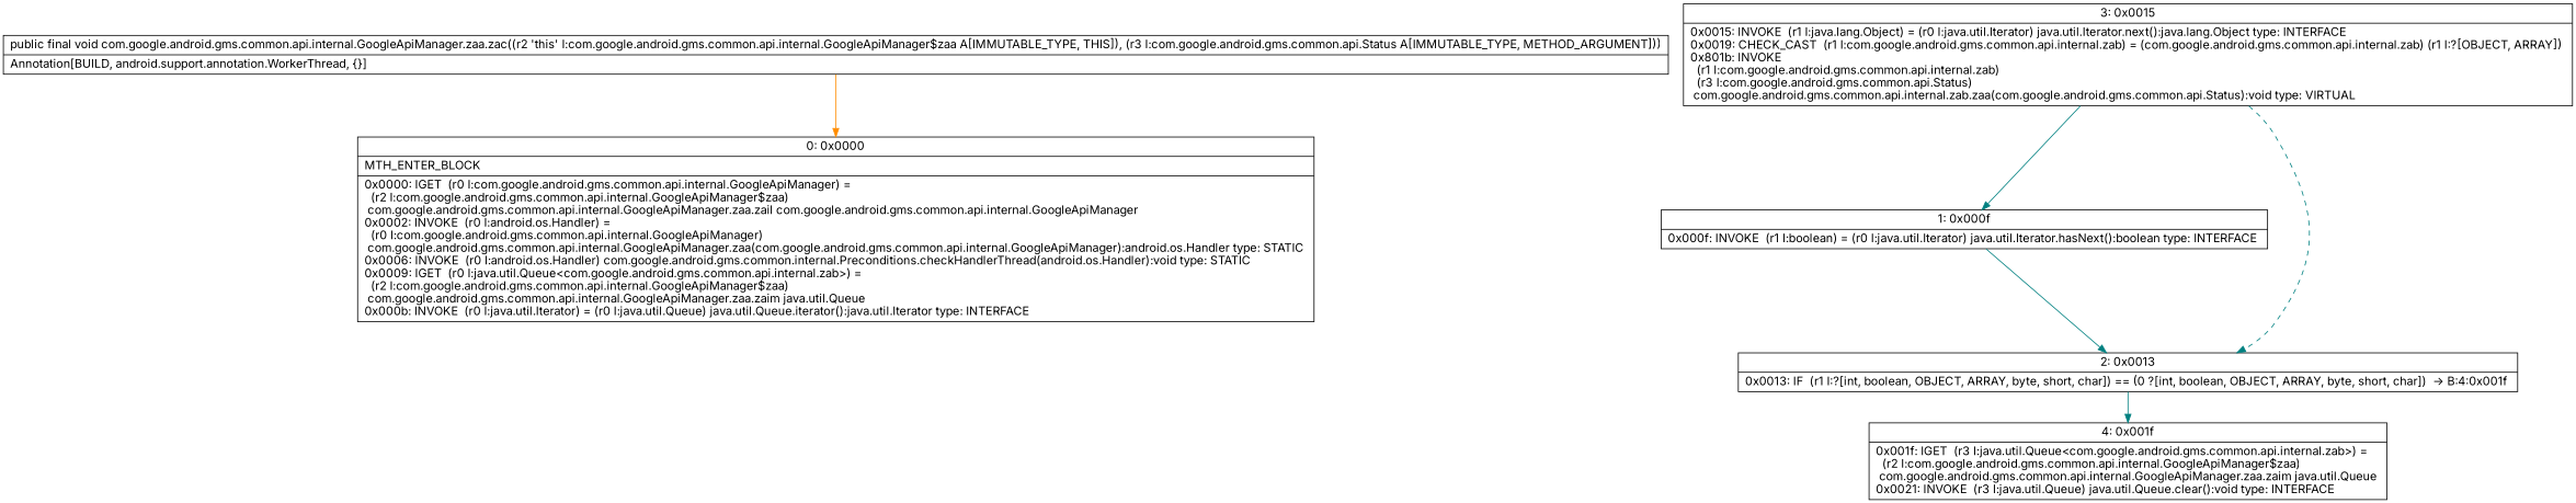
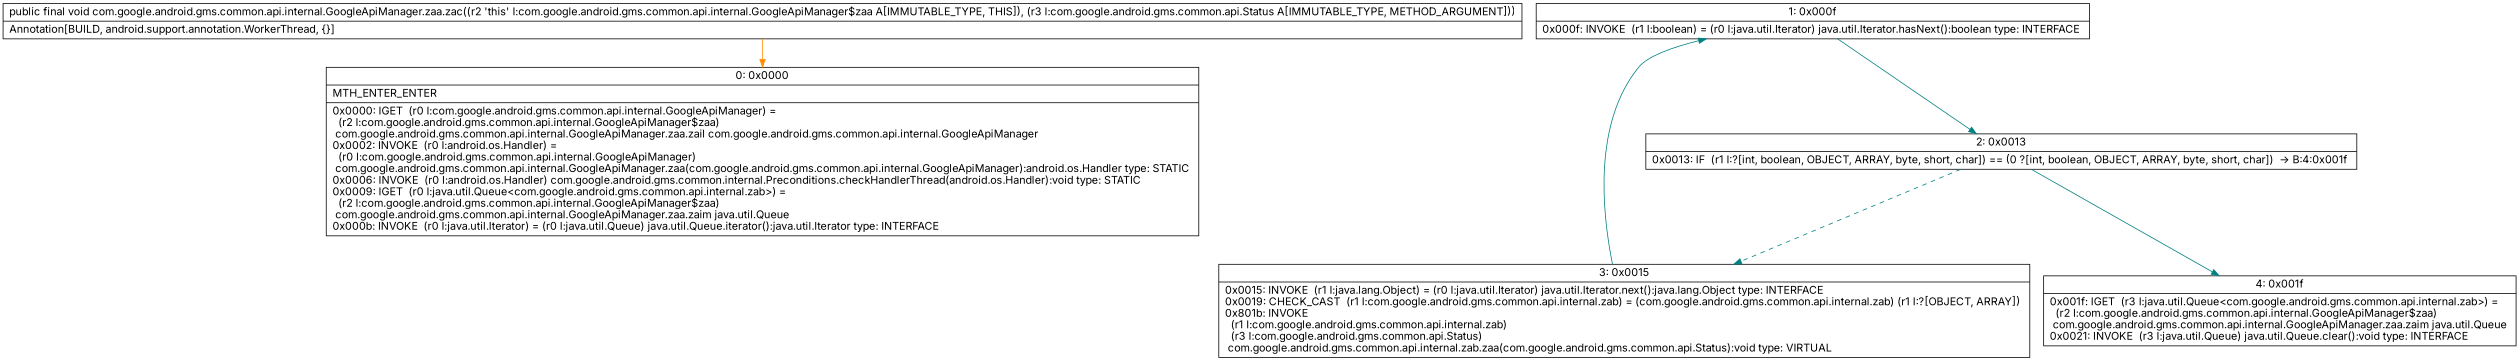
  digraph {
    fontname=Inter
    node [fontname=Inter shape=record]
    edge [color=teal fontname=Inter]
-   n1 [label="{0\:\ 0x0000|MTH_ENTER_BLOCK\l|0x0000: IGET  (r0 I:com.google.android.gms.common.api.internal.GoogleApiManager) = \l  (r2 I:com.google.android.gms.common.api.internal.GoogleApiManager$zaa)\l com.google.android.gms.common.api.internal.GoogleApiManager.zaa.zail com.google.android.gms.common.api.internal.GoogleApiManager \l0x0002: INVOKE  (r0 I:android.os.Handler) = \l  (r0 I:com.google.android.gms.common.api.internal.GoogleApiManager)\l com.google.android.gms.common.api.internal.GoogleApiManager.zaa(com.google.android.gms.common.api.internal.GoogleApiManager):android.os.Handler type: STATIC \l0x0006: INVOKE  (r0 I:android.os.Handler) com.google.android.gms.common.internal.Preconditions.checkHandlerThread(android.os.Handler):void type: STATIC \l0x0009: IGET  (r0 I:java.util.Queue\<com.google.android.gms.common.api.internal.zab\>) = \l  (r2 I:com.google.android.gms.common.api.internal.GoogleApiManager$zaa)\l com.google.android.gms.common.api.internal.GoogleApiManager.zaa.zaim java.util.Queue \l0x000b: INVOKE  (r0 I:java.util.Iterator) = (r0 I:java.util.Queue) java.util.Queue.iterator():java.util.Iterator type: INTERFACE \l}"]
+   n1 [label="{0\:\ 0x0000|MTH_ENTER_ENTER\l|0x0000: IGET  (r0 I:com.google.android.gms.common.api.internal.GoogleApiManager) = \l  (r2 I:com.google.android.gms.common.api.internal.GoogleApiManager$zaa)\l com.google.android.gms.common.api.internal.GoogleApiManager.zaa.zail com.google.android.gms.common.api.internal.GoogleApiManager \l0x0002: INVOKE  (r0 I:android.os.Handler) = \l  (r0 I:com.google.android.gms.common.api.internal.GoogleApiManager)\l com.google.android.gms.common.api.internal.GoogleApiManager.zaa(com.google.android.gms.common.api.internal.GoogleApiManager):android.os.Handler type: STATIC \l0x0006: INVOKE  (r0 I:android.os.Handler) com.google.android.gms.common.internal.Preconditions.checkHandlerThread(android.os.Handler):void type: STATIC \l0x0009: IGET  (r0 I:java.util.Queue\<com.google.android.gms.common.api.internal.zab\>) = \l  (r2 I:com.google.android.gms.common.api.internal.GoogleApiManager$zaa)\l com.google.android.gms.common.api.internal.GoogleApiManager.zaa.zaim java.util.Queue \l0x000b: INVOKE  (r0 I:java.util.Iterator) = (r0 I:java.util.Queue) java.util.Queue.iterator():java.util.Iterator type: INTERFACE \l}"]
    n2 [label="{1\:\ 0x000f|0x000f: INVOKE  (r1 I:boolean) = (r0 I:java.util.Iterator) java.util.Iterator.hasNext():boolean type: INTERFACE \l}"]
    n3 [label="{2\:\ 0x0013|0x0013: IF  (r1 I:?[int, boolean, OBJECT, ARRAY, byte, short, char]) == (0 ?[int, boolean, OBJECT, ARRAY, byte, short, char])  \-\> B:4:0x001f \l}"]
    n4 [label="{3\:\ 0x0015|0x0015: INVOKE  (r1 I:java.lang.Object) = (r0 I:java.util.Iterator) java.util.Iterator.next():java.lang.Object type: INTERFACE \l0x0019: CHECK_CAST  (r1 I:com.google.android.gms.common.api.internal.zab) = (com.google.android.gms.common.api.internal.zab) (r1 I:?[OBJECT, ARRAY]) \l0x801b: INVOKE  \l  (r1 I:com.google.android.gms.common.api.internal.zab)\l  (r3 I:com.google.android.gms.common.api.Status)\l com.google.android.gms.common.api.internal.zab.zaa(com.google.android.gms.common.api.Status):void type: VIRTUAL \l}"]
    n5 [label="{4\:\ 0x001f|0x001f: IGET  (r3 I:java.util.Queue\<com.google.android.gms.common.api.internal.zab\>) = \l  (r2 I:com.google.android.gms.common.api.internal.GoogleApiManager$zaa)\l com.google.android.gms.common.api.internal.GoogleApiManager.zaa.zaim java.util.Queue \l0x0021: INVOKE  (r3 I:java.util.Queue) java.util.Queue.clear():void type: INTERFACE \l}"]
    n6 [label="{public final void com.google.android.gms.common.api.internal.GoogleApiManager.zaa.zac((r2 'this' I:com.google.android.gms.common.api.internal.GoogleApiManager$zaa A[IMMUTABLE_TYPE, THIS]), (r3 I:com.google.android.gms.common.api.Status A[IMMUTABLE_TYPE, METHOD_ARGUMENT]))  | Annotation[BUILD, android.support.annotation.WorkerThread, \{\}]\l}"]
    n2 -> n3
-   n4 -> n3 [style=dashed]
+   n3 -> n4 [style=dashed]
    n3 -> n5
    n4 -> n2
    n6 -> n1 [color=darkorange]
  }
